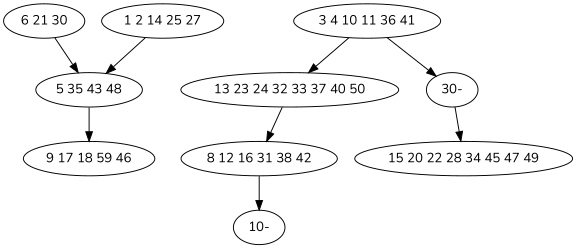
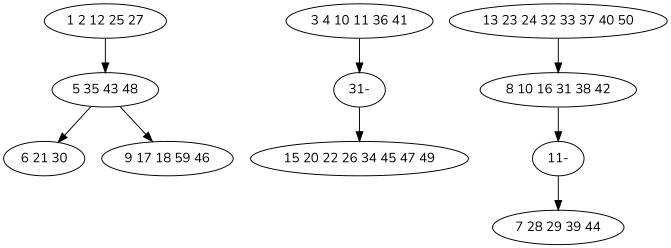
  digraph {
    fontname=Nunito
    node [fontname=Nunito]
    edge [fontname=Nunito]
    n1 [label="6 21 30"]
    n2 [label="5 35 43 48"]
    n3 [label="9 17 18 59 46"]
    n4 [label="3 4 10 11 36 41"]
    n5 [label="13 23 24 32 33 37 40 50"]
-   n6 [label="30-"]
-   n7 [label="1 2 14 25 27"]
-   n8 [label="8 12 16 31 38 42"]
-   n9 [label="15 20 22 28 34 45 47 49"]
-   n10 [label="10-"]
-   n1 -> n2
+   n6 [label="31-"]
+   n7 [label="1 2 12 25 27"]
+   n8 [label="8 10 16 31 38 42"]
+   n9 [label="15 20 22 26 34 45 47 49"]
+   n10 [label="11-"]
+   n11 [label="7 28 29 39 44"]
+   n2 -> n1
    n2 -> n3
-   n4 -> n5
    n4 -> n6
    n5 -> n8
    n6 -> n9
    n7 -> n2
    n8 -> n10
+   n10 -> n11
  }
